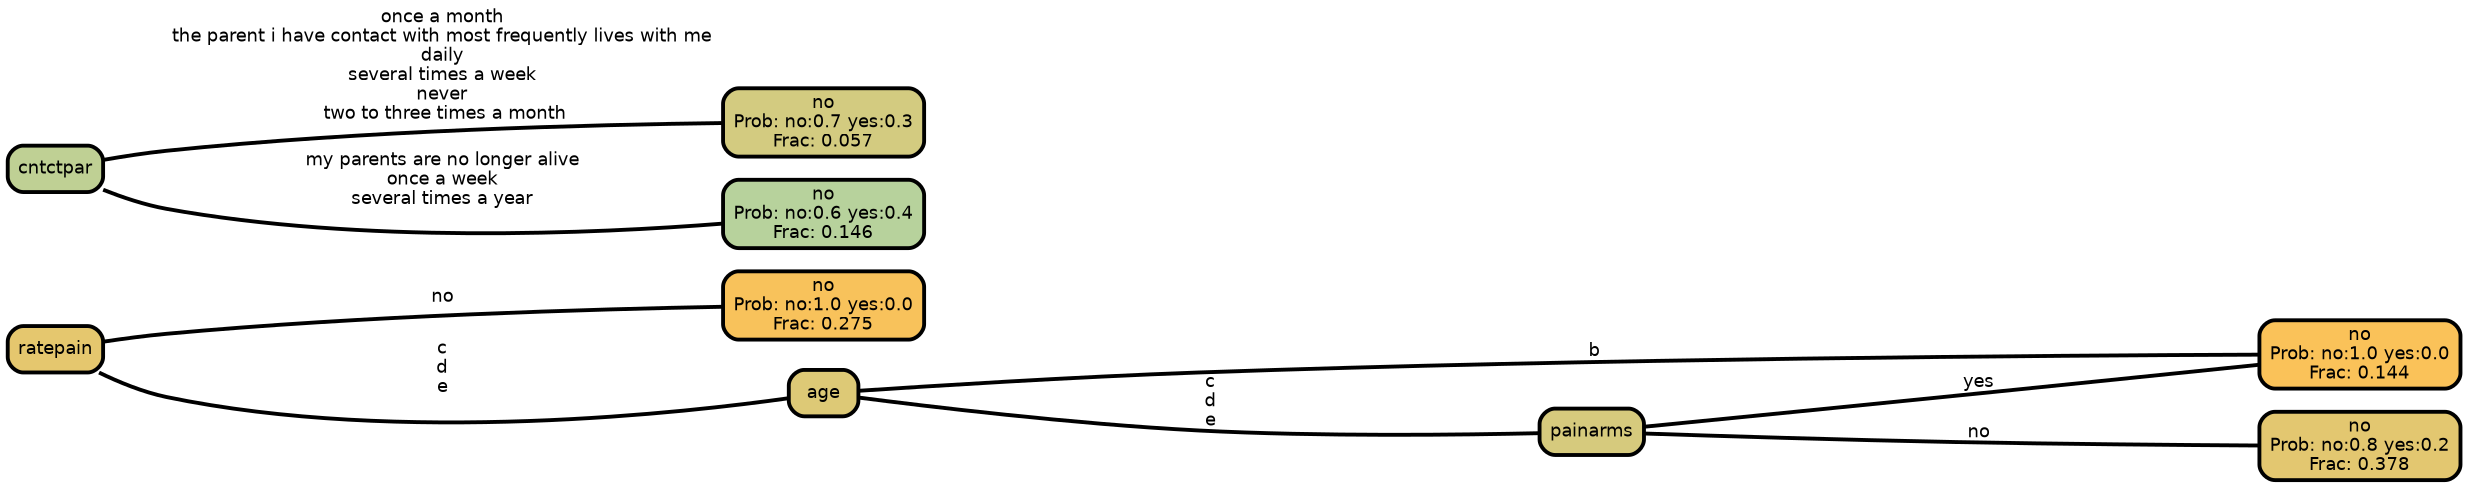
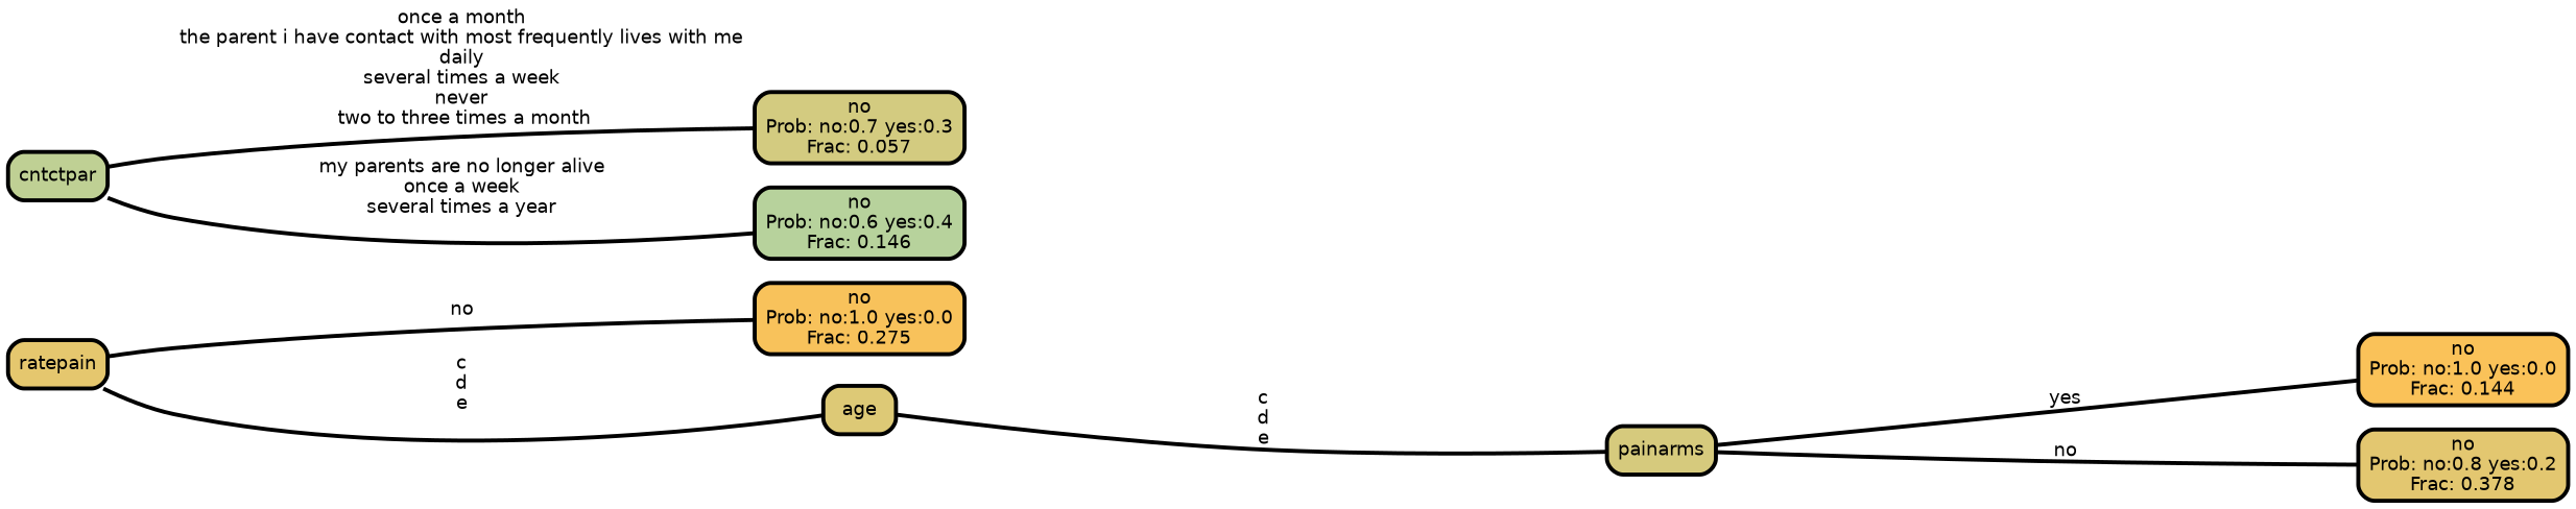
  graph {
    rankdir=LR
    ranksep="0 equally"
    splines=straight
    node [color=black fontcolor=black fontname=helvetica penwidth=3 shape=box style="filled, rounded"]
    edge [color=black fontname=helvetica penwidth=3]
    n1 [fillcolor="#f8c25b" label="no\nProb: no:1.0 yes:0.0\nFrac: 0.275"]
    n2 [fillcolor="#e5c76e" label=ratepain]
    n3 [fillcolor="#ddc976" label=age]
    n4 [fillcolor="#fac259" label="no\nProb: no:1.0 yes:0.0\nFrac: 0.144"]
    n5 [fillcolor="#d6ca7d" label=painarms]
    n6 [fillcolor="#e3c770" label="no\nProb: no:0.8 yes:0.2\nFrac: 0.378"]
    n7 [fillcolor="#bfd094" label=cntctpar]
    n8 [fillcolor="#d3cb80" label="no\nProb: no:0.7 yes:0.3\nFrac: 0.057"]
    n9 [fillcolor="#b7d29c" label="no\nProb: no:0.6 yes:0.4\nFrac: 0.146"]
    subgraph sub_1 {
      rank=same
    }
    n2 -- n1 [label=" no"]
    n2 -- n3 [label=" c\n d\n e"]
-   n3 -- n4 [label=" b"]
    n3 -- n5 [label=" c\n d\n e"]
    n5 -- n4 [label=" yes"]
    n5 -- n6 [label=" no"]
    n7 -- n8 [label=" once a month\n the parent i have contact with most frequently lives with me\n daily\n several times a week\n never\n  two to three times a month"]
    n7 -- n9 [label=" my parents are no longer alive\n once a week\n several times a year"]
  }
